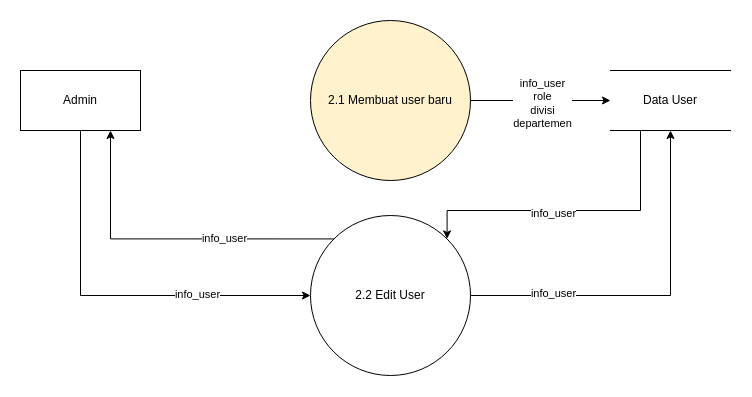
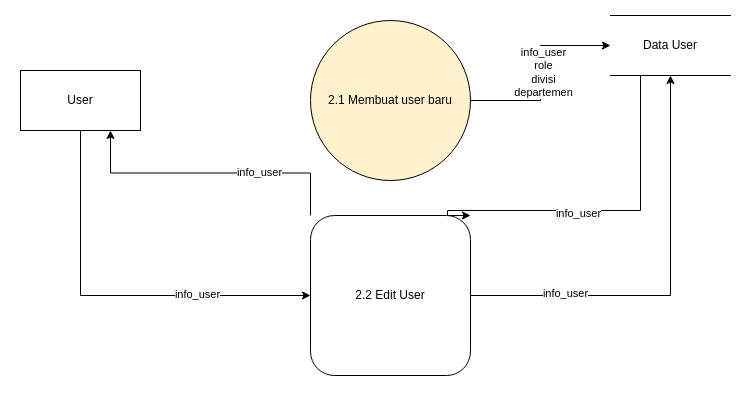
  <mxCell id="0" />
  <mxCell id="1" parent="0" />
  <mxCell id="2" style="edgeStyle=orthogonalEdgeStyle;rounded=0;orthogonalLoop=1;jettySize=auto;html=1;exitX=0.5;exitY=1;exitDx=0;exitDy=0;entryX=0;entryY=0.5;entryDx=0;entryDy=0;" parent="1" source="4" target="15" edge="1"><mxGeometry relative="1" as="geometry" /></mxCell>
  <mxCell id="3" value="info_user" style="edgeLabel;html=1;align=center;verticalAlign=middle;resizable=0;points=[];" parent="2" vertex="1" connectable="0"><mxGeometry x="0.423" y="2" relative="1" as="geometry"><mxPoint as="offset" /></mxGeometry></mxCell>
- <mxCell id="4" value="Admin" style="rounded=0;whiteSpace=wrap;html=1;" parent="1" vertex="1"><mxGeometry x="20" y="70" width="120" height="60" as="geometry" /></mxCell>
+ <mxCell id="4" value="User" style="rounded=0;whiteSpace=wrap;html=1;" parent="1" vertex="1"><mxGeometry x="20" y="70" width="120" height="60" as="geometry" /></mxCell>
  <mxCell id="5" style="edgeStyle=orthogonalEdgeStyle;rounded=0;orthogonalLoop=1;jettySize=auto;html=1;exitX=0.25;exitY=1;exitDx=0;exitDy=0;entryX=1;entryY=0;entryDx=0;entryDy=0;" parent="1" source="7" target="15" edge="1"><mxGeometry relative="1" as="geometry"><mxPoint x="490" y="230" as="targetPoint" /><Array as="points"><mxPoint x="640" y="210" /><mxPoint x="447" y="210" /></Array></mxGeometry></mxCell>
  <mxCell id="6" value="info_user" style="edgeLabel;html=1;align=center;verticalAlign=middle;resizable=0;points=[];" parent="5" vertex="1" connectable="0"><mxGeometry x="0.113" y="2" relative="1" as="geometry"><mxPoint as="offset" /></mxGeometry></mxCell>
- <mxCell id="7" value="Data User" style="shape=partialRectangle;whiteSpace=wrap;html=1;left=0;right=0;fillColor=none;" parent="1" vertex="1"><mxGeometry x="610" y="70" width="120" height="60" as="geometry" /></mxCell>
+ <mxCell id="7" value="Data User" style="shape=partialRectangle;whiteSpace=wrap;html=1;left=0;right=0;fillColor=none;" parent="1" vertex="1"><mxGeometry x="610" y="15" width="120" height="60" as="geometry" /></mxCell>
  <mxCell id="8" style="edgeStyle=orthogonalEdgeStyle;rounded=0;orthogonalLoop=1;jettySize=auto;html=1;exitX=1;exitY=0.5;exitDx=0;exitDy=0;entryX=0;entryY=0.5;entryDx=0;entryDy=0;" parent="1" source="10" target="7" edge="1"><mxGeometry relative="1" as="geometry" /></mxCell>
  <mxCell id="9" value="&lt;div&gt;info_user&lt;/div&gt;&lt;div&gt;role&lt;/div&gt;&lt;div&gt;divisi&lt;/div&gt;&lt;div&gt;departemen&lt;br&gt;&lt;/div&gt;" style="edgeLabel;html=1;align=center;verticalAlign=middle;resizable=0;points=[];" parent="8" vertex="1" connectable="0"><mxGeometry x="0.02" y="-2" relative="1" as="geometry"><mxPoint as="offset" /></mxGeometry></mxCell>
  <mxCell id="10" value="2.1 Membuat user baru" style="ellipse;whiteSpace=wrap;html=1;aspect=fixed;fillColor=#fff2cc;" parent="1" vertex="1"><mxGeometry x="310" y="20" width="160" height="160" as="geometry" /></mxCell>
  <mxCell id="11" style="edgeStyle=orthogonalEdgeStyle;rounded=0;orthogonalLoop=1;jettySize=auto;html=1;exitX=0;exitY=0;exitDx=0;exitDy=0;entryX=0.75;entryY=1;entryDx=0;entryDy=0;" parent="1" source="15" target="4" edge="1"><mxGeometry relative="1" as="geometry" /></mxCell>
  <mxCell id="12" value="info_user" style="edgeLabel;html=1;align=center;verticalAlign=middle;resizable=0;points=[];" parent="11" vertex="1" connectable="0"><mxGeometry x="-0.34" y="-1" relative="1" as="geometry"><mxPoint as="offset" /></mxGeometry></mxCell>
  <mxCell id="13" style="edgeStyle=orthogonalEdgeStyle;rounded=0;orthogonalLoop=1;jettySize=auto;html=1;exitX=1;exitY=0.5;exitDx=0;exitDy=0;entryX=0.5;entryY=1;entryDx=0;entryDy=0;" parent="1" source="15" target="7" edge="1"><mxGeometry relative="1" as="geometry" /></mxCell>
  <mxCell id="14" value="info_user" style="edgeLabel;html=1;align=center;verticalAlign=middle;resizable=0;points=[];" parent="13" vertex="1" connectable="0"><mxGeometry x="-0.551" y="3" relative="1" as="geometry"><mxPoint as="offset" /></mxGeometry></mxCell>
- <mxCell id="15" value="2.2 Edit User" style="ellipse;whiteSpace=wrap;html=1;aspect=fixed;" parent="1" vertex="1"><mxGeometry x="310" y="215" width="160" height="160" as="geometry" /></mxCell>
+ <mxCell id="15" value="2.2 Edit User" style="whiteSpace=wrap;html=1;aspect=fixed;rounded=1;" parent="1" vertex="1"><mxGeometry x="310" y="215" width="160" height="160" as="geometry" /></mxCell>
